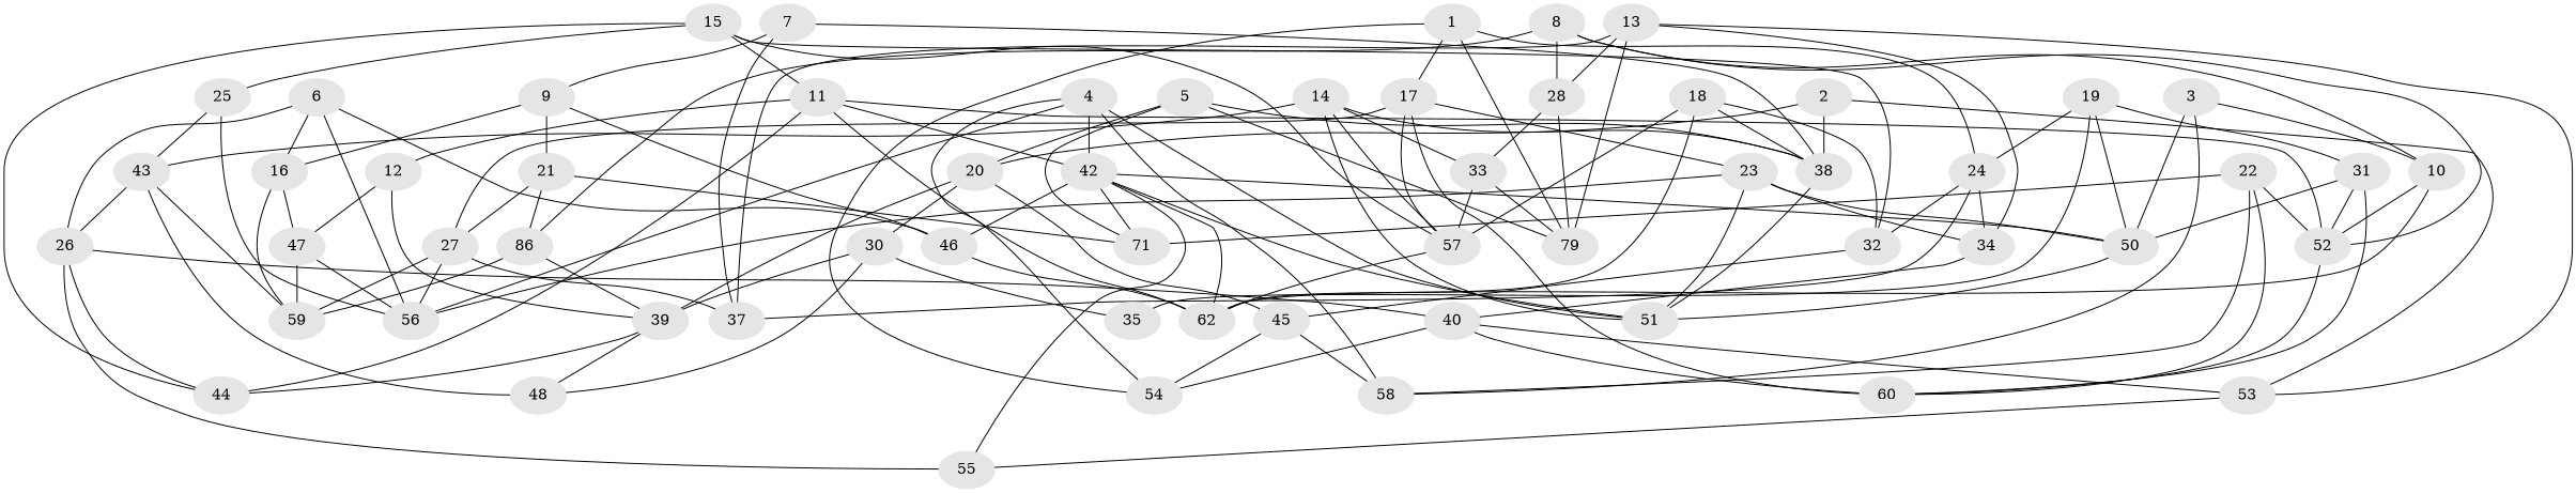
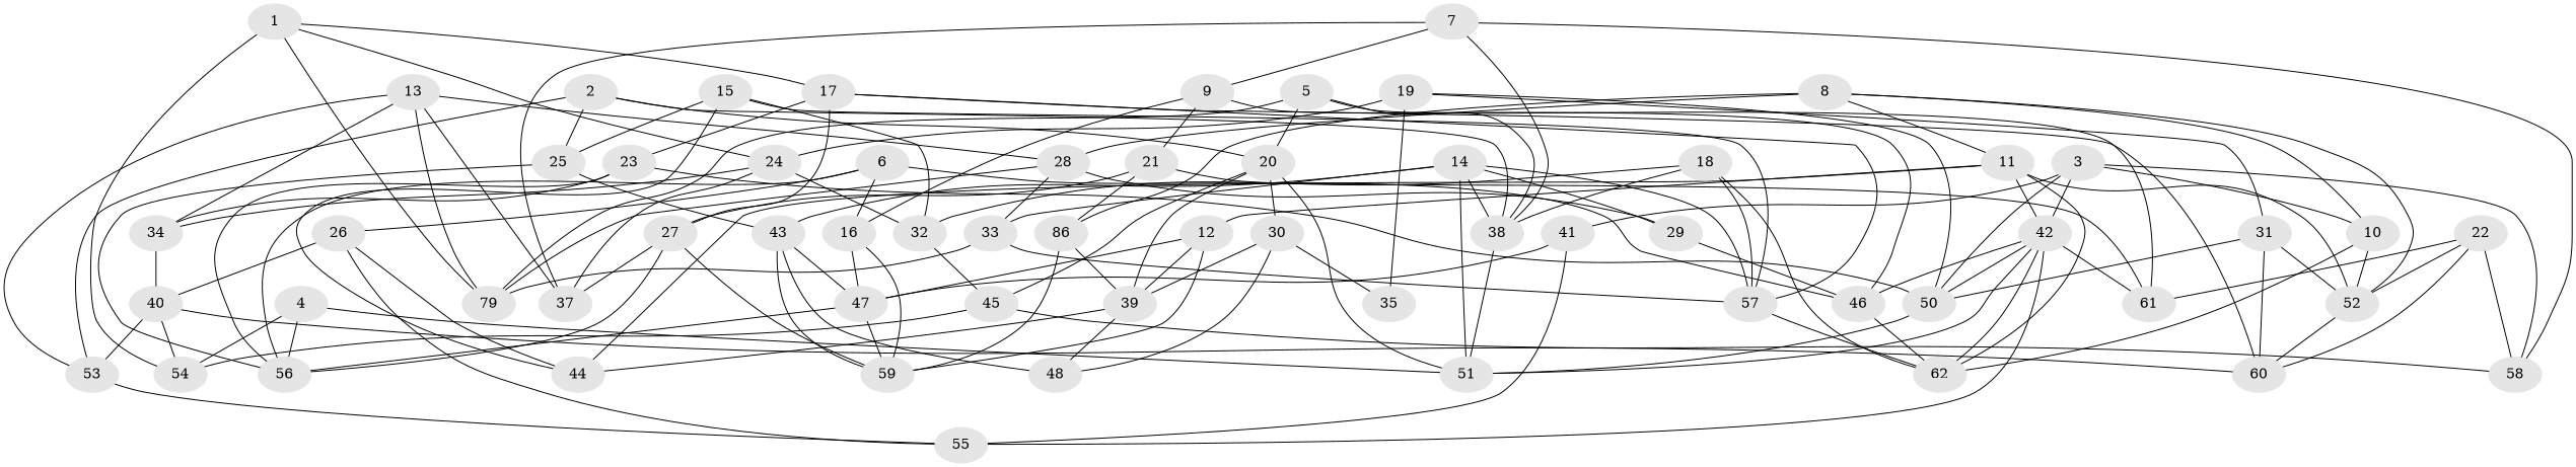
  graph {
    node [color=gray90 style=filled]
    edge [weight=1.0]
    1
    17
    24
    n4 [label=79]
    54
    57
    23
    27
    60
    37
    34
    32
    2
    20
    25
    38
    53
    51
    39
    30
    45
    56
    43
    55
    3
    10
+   41
    50
    58
    52
    62
    47
    4
    42
-   61 [label=71]
+   61
    46
    5
    6
    16
    26
    59
    44
    40
    7
    9
    21
    8
    11
    28
    n50 [label=86]
    12
+   29
    33
    48
    13
    14
    15
    18
    19
    31
    35
    22
    1 -- 17
    1 -- 24
    1 -- n4
    1 -- 54
    17 -- 57
    17 -- 23
    17 -- 27 [weight=2.0]
    17 -- 60
    24 -- 37
    24 -- 34
    24 -- 32
    57 -- 62
    23 -- 34
    23 -- 56
    23 -- 50
    27 -- 37
    27 -- 56
    27 -- 59
    34 -- 40
    32 -- 45
    2 -- 20
+   2 -- 25
    2 -- 38
    2 -- 53
-   23 -- 51
+   20 -- 51
    20 -- 39
    20 -- 30
    20 -- 45
    25 -- 56
    25 -- 43
    38 -- 51
    53 -- 55
    39 -- 44
    39 -- 48
    30 -- 39
    30 -- 48
    30 -- 35
    45 -- 54
    45 -- 58
-   43 -- 26
+   43 -- 47
    43 -- 59
    43 -- 48 [weight=2.0]
    3 -- 10
+   3 -- 41
    3 -- 50
    3 -- 58
    10 -- 52
    10 -- 62
+   41 -- 55
+   41 -- 47
    50 -- 51
    52 -- 60
    47 -- 56
    47 -- 59
    4 -- 54
    4 -- 51
    4 -- 56
-   4 -- 42
+   3 -- 42
    42 -- 51
    42 -- 55
    42 -- 50
    42 -- 62
    42 -- 61
    42 -- 46
    46 -- 62
    5 -- n4
    5 -- 20
    5 -- 38
    5 -- 61
    6 -- 56
    6 -- 46
    6 -- 16
    6 -- 26
    16 -- 47
    16 -- 59
    26 -- 55
    26 -- 44
    26 -- 40
    40 -- 54
    40 -- 60 [weight=2.0]
    40 -- 53
    7 -- 37
    7 -- 38
-   4 -- 58
+   7 -- 58
    7 -- 9
    9 -- 46
    9 -- 16
    9 -- 21
    21 -- 27
    21 -- 61
    21 -- n50
    8 -- 10
    8 -- 52
-   15 -- 11
+   8 -- 11
    8 -- 28 [weight=2.0]
    8 -- n50
    11 -- 52
    11 -- 62
    11 -- 42
    11 -- 44
    11 -- 12
    28 -- n4
+   28 -- 29
    28 -- 33
    n50 -- 39
    n50 -- 59
    12 -- 39
    12 -- 47
+   12 -- 59
+   29 -- 46 [weight=2.0]
    33 -- n4
    33 -- 57
    13 -- n4 [weight=2.0]
    13 -- 37
    13 -- 34
    13 -- 53
    13 -- 28
    14 -- 57
    14 -- 38
    14 -- 51
    14 -- 43
+   14 -- 29
    14 -- 33
    15 -- 57
    15 -- 32
    15 -- 25
    15 -- 44
    18 -- 57
    18 -- 32
    18 -- 38
    18 -- 62
    19 -- 24 [weight=2.0]
    19 -- 50
    19 -- 31
    19 -- 35 [weight=2.0]
    31 -- 60
    31 -- 50
    31 -- 52
    22 -- 60
    22 -- 58
    22 -- 52
    22 -- 61
  }
